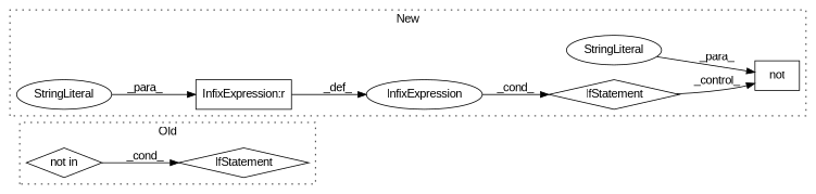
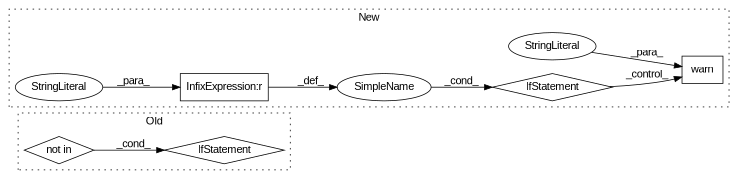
  digraph {
    fontname="Liberation Sans"
    rankdir=LR
    node [a=25 fontname="Liberation Sans" l="4,2" shape=diamond]
    edge [fontname="Liberation Sans"]
    n1 [a=108 l=48 label="not in" s=27627]
    n2 [label=IfStatement s="27600,27676"]
-   n3 [a=32 l="5,1" label=not s="27779,28095" shape=box]
+   n3 [a=32 l="5,1" label=warn s="27779,28095" shape=box]
    n4 [label=IfStatement s="27742,27760"]
-   n5 [a=42 label=InfixExpression shape=ellipse l=""]
+   n5 [a=42 label=SimpleName shape=ellipse l=""]
    n6 [a=45 l=311 label=StringLiteral s=27784 shape=ellipse]
    n7 [a=27 l=4 label="InfixExpression:r" s=27750 shape=box]
    n8 [a=45 l=6 label=StringLiteral s=27754 shape=ellipse]
    subgraph cluster_1 {
      label=Old
      style=dotted
      n1
      n2
    }
    subgraph cluster_2 {
      label=New
      style=dotted
      n3
      n4
      n5
      n6
      n7
      n8
    }
    n1 -> n2 [label=_cond_]
    n4 -> n3 [label=_control_]
    n5 -> n4 [label=_cond_]
    n6 -> n3 [label=_para_]
    n7 -> n5 [label=_def_]
    n8 -> n7 [label=_para_]
  }
